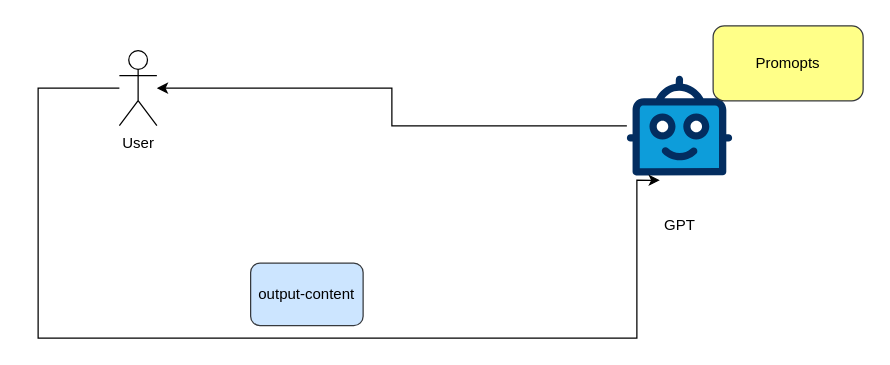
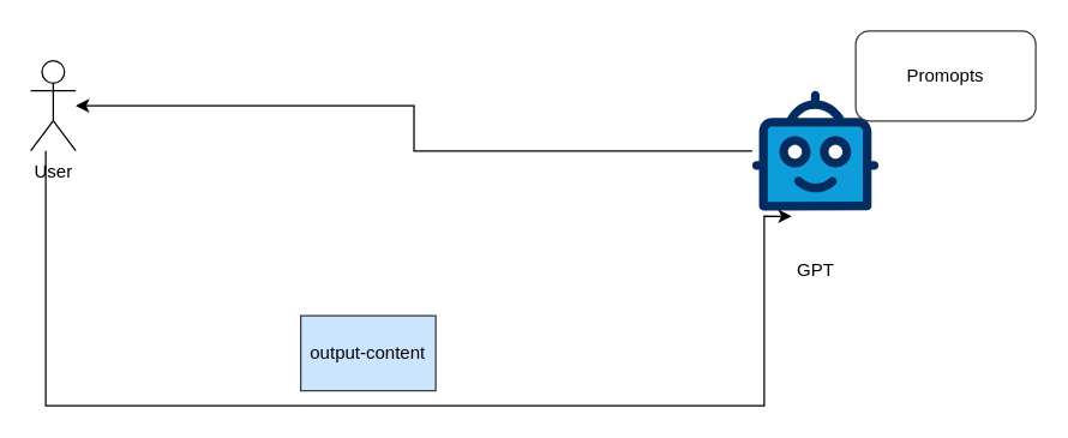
  <mxCell id="0" />
  <mxCell id="1" parent="0" />
  <mxCell id="2" style="edgeStyle=orthogonalEdgeStyle;rounded=0;orthogonalLoop=1;jettySize=auto;html=1;" edge="1" parent="1" source="3" target="6"><mxGeometry relative="1" as="geometry" /></mxCell>
  <mxCell id="3" value="GPT" style="verticalLabelPosition=bottom;aspect=fixed;html=1;shape=mxgraph.salesforce.bots;" vertex="1" parent="1"><mxGeometry x="501" y="60" width="84.21" height="80" as="geometry" /></mxCell>
- <mxCell id="4" value="output-content" style="rounded=1;whiteSpace=wrap;html=1;fillColor=#cce5ff;strokeColor=#36393d;" vertex="1" parent="1"><mxGeometry x="200" y="210" width="90" height="50" as="geometry" /></mxCell>
+ <mxCell id="4" value="output-content" style="whiteSpace=wrap;html=1;fillColor=#cce5ff;strokeColor=#36393d;rounded=0;" vertex="1" parent="1"><mxGeometry x="200" y="210" width="90" height="50" as="geometry" /></mxCell>
  <mxCell id="5" value="" style="edgeStyle=orthogonalEdgeStyle;rounded=0;orthogonalLoop=1;jettySize=auto;html=1;entryX=0.313;entryY=1.049;entryDx=0;entryDy=0;entryPerimeter=0;" edge="1" parent="1" source="6" target="3"><mxGeometry relative="1" as="geometry"><mxPoint x="110" y="120" as="sourcePoint" /><Array as="points"><mxPoint x="30" y="270" /><mxPoint x="509" y="270" /><mxPoint x="509" y="144" /></Array></mxGeometry></mxCell>
- <mxCell id="6" value="User" style="shape=umlActor;verticalLabelPosition=bottom;verticalAlign=top;html=1;outlineConnect=0;" vertex="1" parent="1"><mxGeometry x="95" y="40" width="30" height="60" as="geometry" /></mxCell>
- <mxCell id="7" value="Promopts" style="rounded=1;whiteSpace=wrap;html=1;fillColor=#ffff88;strokeColor=#36393d;" vertex="1" parent="1"><mxGeometry x="570" y="20.17" width="120" height="60" as="geometry" /></mxCell>
+ <mxCell id="6" value="User" style="shape=umlActor;verticalLabelPosition=bottom;verticalAlign=top;html=1;outlineConnect=0;" vertex="1" parent="1"><mxGeometry x="20" y="40" width="30" height="60" as="geometry" /></mxCell>
+ <mxCell id="7" value="Promopts" style="rounded=1;whiteSpace=wrap;html=1;fillColor=#ffffff;strokeColor=#36393d;" vertex="1" parent="1"><mxGeometry x="570" y="20.17" width="120" height="60" as="geometry" /></mxCell>
